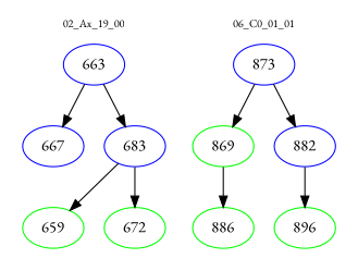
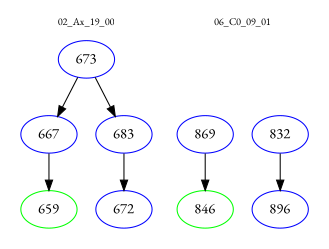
  digraph {
    fontname="EB Garamond"
    node [color=blue fontname="EB Garamond"]
    edge [color=black fontname="EB Garamond"]
-   n1 [label=663]
+   n1 [label=673]
    n2 [label=667]
    n3 [label=683]
    n4 [color=green label=659]
-   n5 [color=green label=672]
-   n6 [label=873]
-   n7 [color=green label=869]
-   n8 [label=882]
-   n9 [color=green label=886]
-   n10 [color=green label=896]
+   n5 [label=672]
+   n7 [label=869]
+   n8 [label=832]
+   n9 [color=green label=846]
+   n10 [label=896]
    subgraph cluster_1 {
      color=white
      fontsize=10
      label="02_Ax_19_00"
      n1
      n2
      n3
      n4
      n5
    }
    subgraph cluster_2 {
      color=white
      fontsize=10
-     label="06_C0_01_01"
-     n6
+     label="06_C0_09_01"
      n7
      n8
      n9
      n10
    }
    n1 -> n2
    n1 -> n3
-   n3 -> n4
+   n2 -> n4
    n3 -> n5
-   n6 -> n7
-   n6 -> n8
    n7 -> n9
    n8 -> n10
  }
